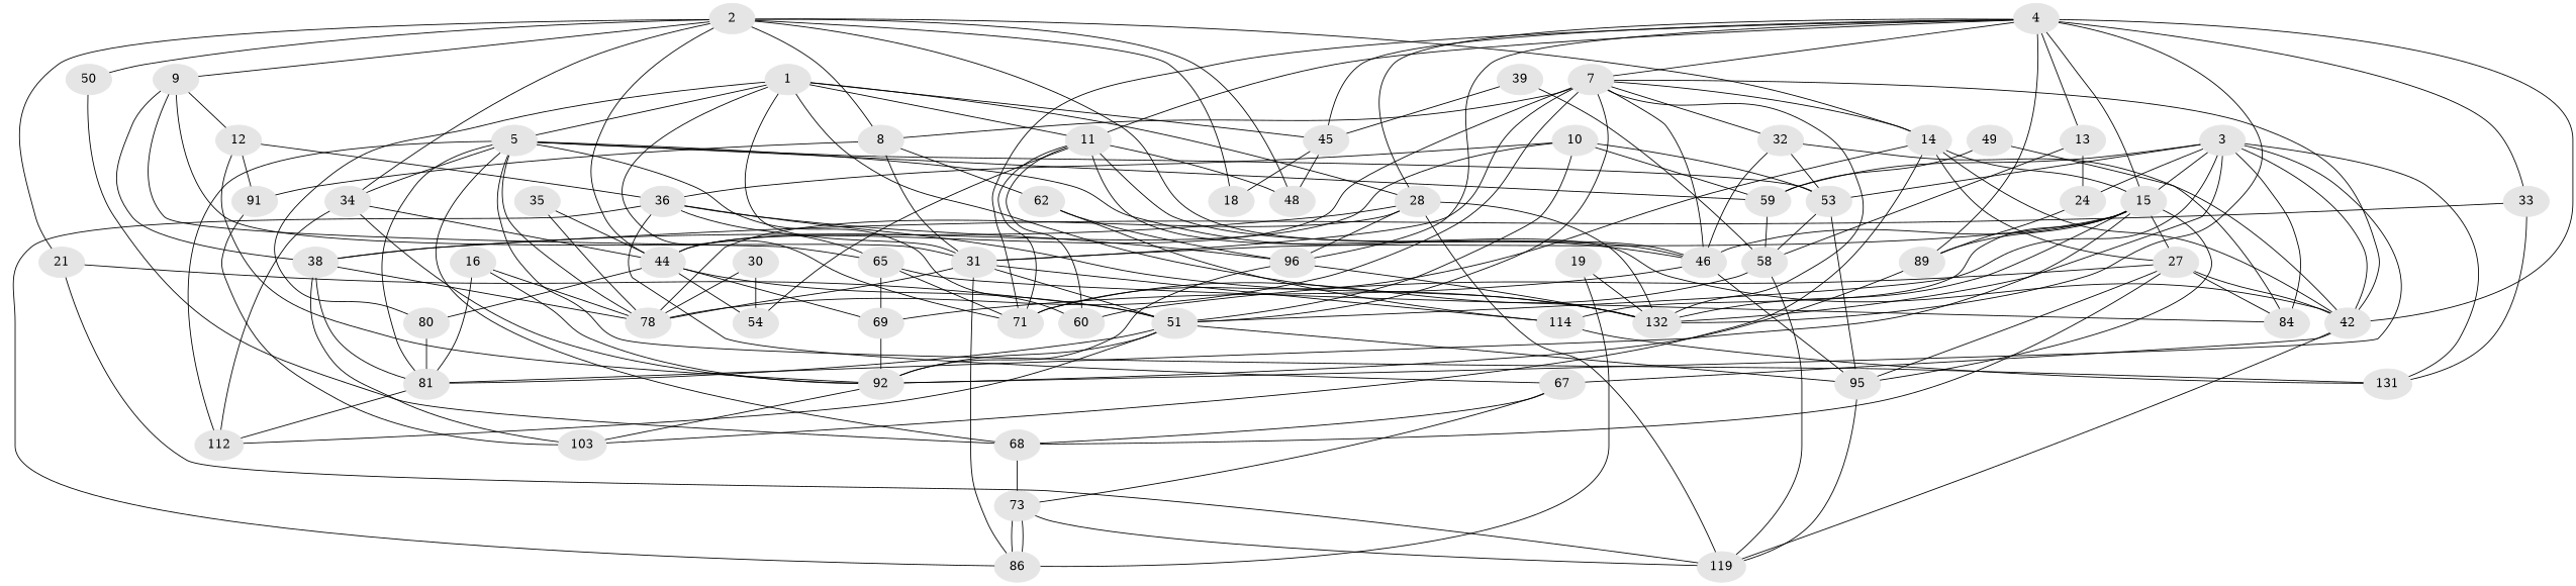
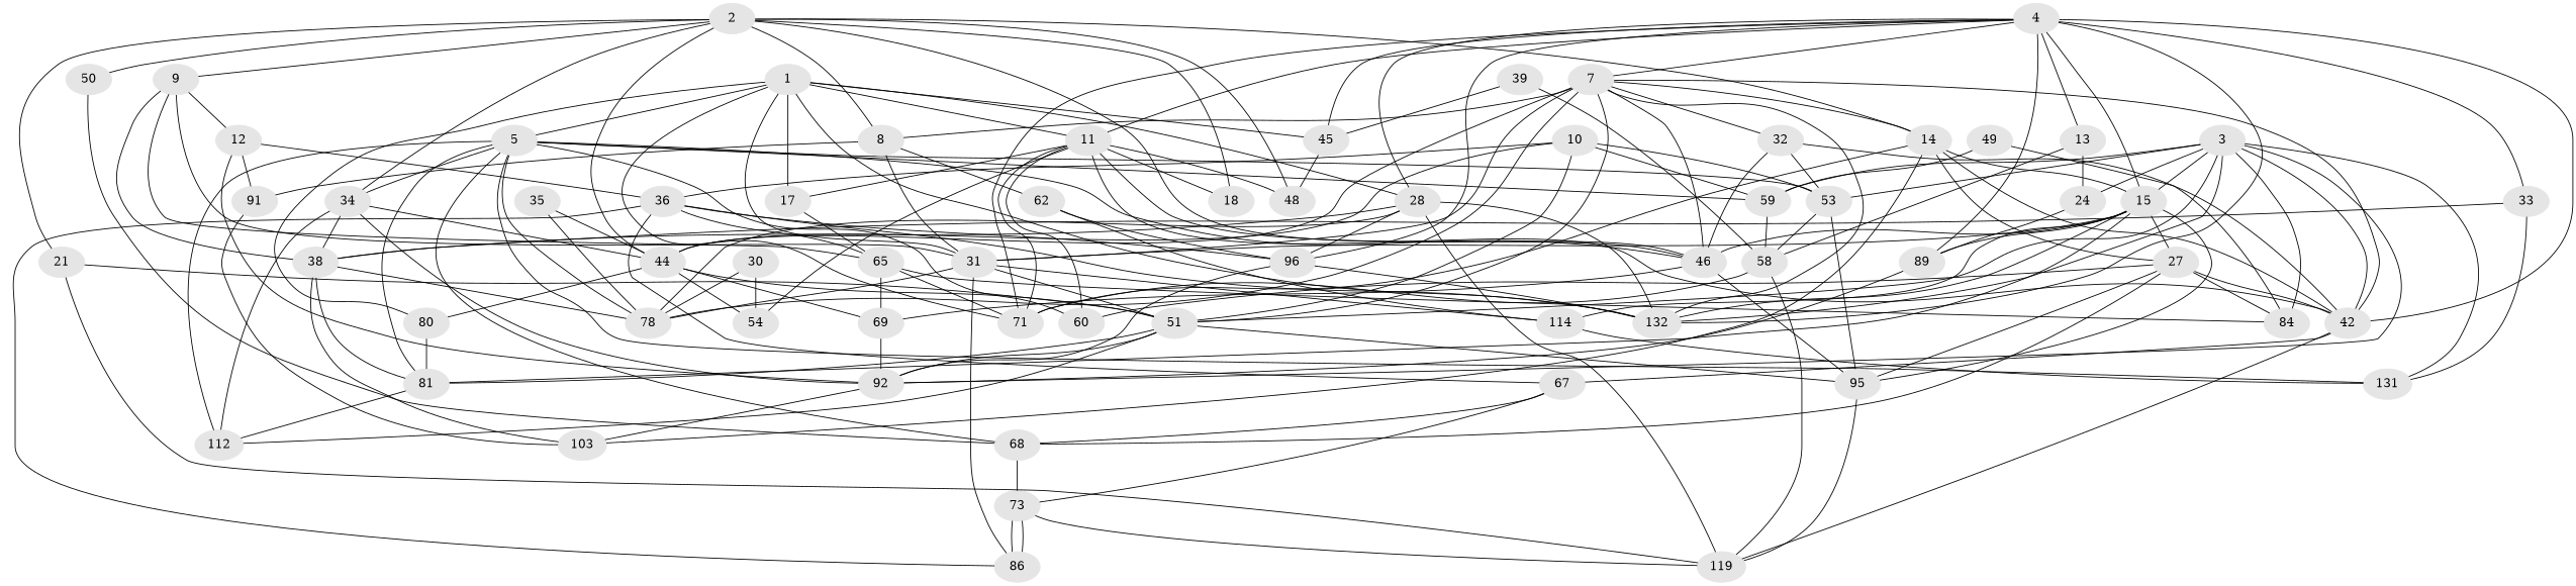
  graph {
    node [color=gray90 style=filled]
    1 [super="+6+43"]
    5 [super="+111+105+75+61"]
    11 [super="+118"]
+   17
    28 [super="+29+37"]
    31 [super="+117+85+41"]
    45
    71
    80
    132
    34 [super="+106+120"]
    46 [super="+56"]
    53 [super="+129"]
    59
    112 [super="+126"]
    131
    60
    68
    78 [super="+101+116"]
    81 [super="+88"]
    18
    48
    42 [super="+93+76"]
    54
    65 [super="+94"]
    n26 [label=96 super="+127"]
    38 [super="+74"]
    119
    51 [super="+77"]
    114
    86
    2 [super="+87"]
    8 [super="+22"]
    9 [super="+130"]
    14 [super="+20"]
    21
    44 [super="+98"]
    50
    62
    91
    12
    15 [super="+109+26+23"]
    27 [super="+124"]
    103
    92 [super="+123+135"]
    69 [super="+97+96"]
    95 [super="+113"]
    3 [super="+40+83"]
    24
    84
    89
    67 [super="+134"]
    58
    4 [super="+79+25"]
    7 [super="+115+102+52+82"]
    13 [super="+100"]
    33
    32
    73
    36 [super="+70"]
    10 [super="+47"]
-   16 [super="+63"]
-   19
    30
    35
    39
    49
    1 -- 5
    1 -- 11
+   1 -- 17
    1 -- 28
    1 -- 31
    1 -- 45
    1 -- 71
    1 -- 80
    1 -- 132
    5 -- 34
    5 -- 46 [weight=3]
    5 -- 53
    5 -- 59
    5 -- 112
    5 -- 131
    5 -- 60
    5 -- 68
    5 -- 78 [weight=2]
    5 -- 81
+   11 -- 17
    11 -- 71
    11 -- 46
    11 -- 60
-   45 -- 18
+   11 -- 18
    11 -- 48
    11 -- 42 [weight=2]
    11 -- 54
+   17 -- 65
    28 -- 132
    28 -- 78
    28 -- n26
    28 -- 38
    28 -- 119
    31 -- 78
    31 -- 51
    31 -- 114
    31 -- 86
    45 -- 48
    80 -- 81
    34 -- 112
+   34 -- 38
    34 -- 44
    34 -- 92
    46 -- 69
    46 -- 95
    53 -- 95
    53 -- 58
    59 -- 58
    68 -- 73
    81 -- 112
    42 -- 119
    42 -- 67
    65 -- 71
    65 -- 69
    65 -- 84
    n26 -- 132
    n26 -- 92
    38 -- 78
    38 -- 81
    38 -- 103
    51 -- 112
    51 -- 81
    51 -- 92
    51 -- 95
    114 -- 131
    2 -- 34
    2 -- 46
    2 -- 18
    2 -- 48
    2 -- 8
    2 -- 9
    2 -- 14
    2 -- 21
    2 -- 44
    2 -- 50
    8 -- 31
    8 -- 62
    8 -- 91
    9 -- 31
    9 -- 65
    9 -- 38
    9 -- 12
    14 -- 71
    14 -- 42
    14 -- 15
    14 -- 27
    14 -- 103
    21 -- 119
    21 -- 51
    44 -- 80
    44 -- 54
    44 -- 51
    44 -- 69
    50 -- 68
    62 -- n26
    62 -- 114
    91 -- 103
    12 -- 91
    12 -- 92
    12 -- 36
    15 -- 31 [weight=2]
    15 -- 132
    15 -- 46
    15 -- 81
    15 -- 114
    15 -- 27 [weight=2]
    15 -- 95
    15 -- 89
    27 -- 60
    27 -- 68
    27 -- 42 [weight=2]
    27 -- 95
    27 -- 84
    92 -- 103
    69 -- 92
    95 -- 119
    3 -- 132
    3 -- 53
    3 -- 59
    3 -- 131
    3 -- 42 [weight=2]
    3 -- 51
    3 -- 15
    3 -- 92
    3 -- 24
    3 -- 84
    24 -- 89
    89 -- 92
    67 -- 68
    67 -- 73
    58 -- 71
    58 -- 119
    4 -- 11
    4 -- 28
    4 -- 45
    4 -- 71
    4 -- 132
    4 -- 42
    4 -- n26
    4 -- 15
    4 -- 89 [weight=2]
    4 -- 7
    4 -- 13
    4 -- 33
    7 -- 31
    7 -- 132
    7 -- 46
    7 -- 78 [weight=3]
    7 -- 42
    7 -- 51
    7 -- 8
    7 -- 14
    7 -- 44 [weight=2]
    7 -- 32
    13 -- 24
    13 -- 58
    33 -- 131
    33 -- 38
    32 -- 46
    32 -- 53
    32 -- 42
    73 -- 119
    73 -- 86
    73 -- 86
    36 -- 132
    36 -- 65
    36 -- n26
    36 -- 86
    36 -- 67
    10 -- 53
    10 -- 59
    10 -- 51
    10 -- 44
    10 -- 36
-   16 -- 78
-   16 -- 81
-   16 -- 92
-   19 -- 132
-   19 -- 86
    30 -- 78
    30 -- 54
    35 -- 78
    35 -- 44
    39 -- 45
    39 -- 58
    49 -- 59
    49 -- 84
  }
